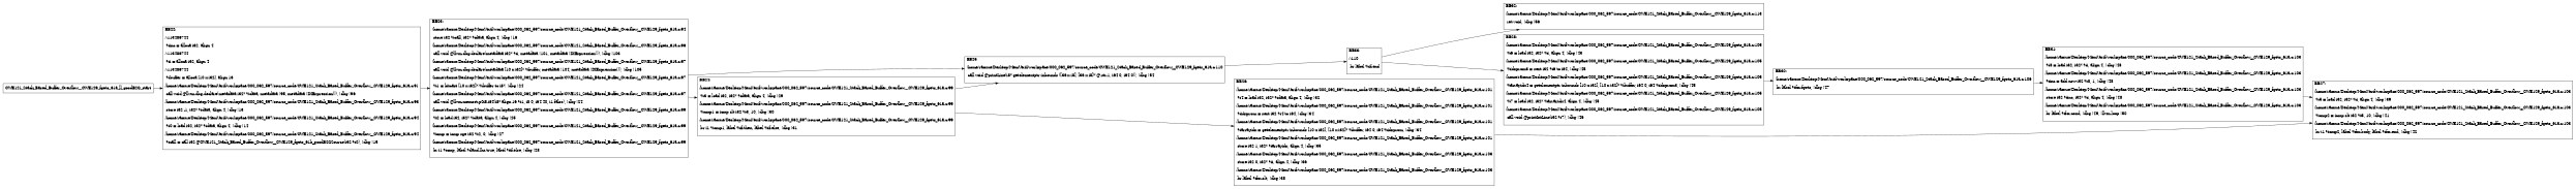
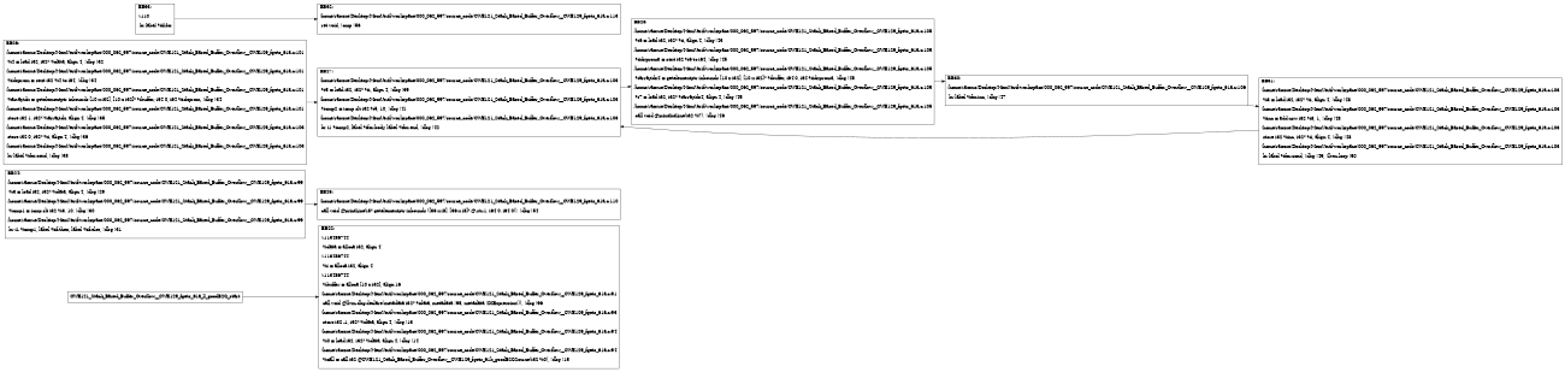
  digraph {
    rankdir=LR
    node [shape=record]
    n1 [label="{CWE121_Stack_Based_Buffer_Overflow__CWE129_fgets_61a_ll_goodB2G_start}"]
-   n2 [label="{BB22:\l\l/:113486744\l\n  %inc = alloca i32, align 4\l\n/:113486744\l\n  %i = alloca i32, align 4\l\n/:113486744\l\n  %buffer = alloca [10 x i32], align 16\l\n/home/raoxue/Desktop/MemVerif/workspace/000_062_597/source_code/CWE121_Stack_Based_Buffer_Overflow__CWE129_fgets_61a.c:91\l\n  call void @llvm.dbg.declare(metadata i32* %data, metadata !95, metadata !DIExpression()), !dbg !96\l\n/home/raoxue/Desktop/MemVerif/workspace/000_062_597/source_code/CWE121_Stack_Based_Buffer_Overflow__CWE129_fgets_61a.c:93\l\n  store i32 -1, i32* %data, align 4, !dbg !13\l\n/home/raoxue/Desktop/MemVerif/workspace/000_062_597/source_code/CWE121_Stack_Based_Buffer_Overflow__CWE129_fgets_61a.c:94\l\n  %0 = load i32, i32* %data, align 4, !dbg !14\l\n/home/raoxue/Desktop/MemVerif/workspace/000_062_597/source_code/CWE121_Stack_Based_Buffer_Overflow__CWE129_fgets_61a.c:94\l\n  %call = call i32 @CWE121_Stack_Based_Buffer_Overflow__CWE129_fgets_61b_goodB2GSource(i32 %0), !dbg !15\l\n}"]
-   n3 [label="{BB23:\l\l/home/raoxue/Desktop/MemVerif/workspace/000_062_597/source_code/CWE121_Stack_Based_Buffer_Overflow__CWE129_fgets_61a.c:94\l\n  store i32 %call, i32* %data, align 4, !dbg !16\l\n/home/raoxue/Desktop/MemVerif/workspace/000_062_597/source_code/CWE121_Stack_Based_Buffer_Overflow__CWE129_fgets_61a.c:96\l\n  call void @llvm.dbg.declare(metadata i32* %i, metadata !101, metadata !DIExpression()), !dbg !103\l\n/home/raoxue/Desktop/MemVerif/workspace/000_062_597/source_code/CWE121_Stack_Based_Buffer_Overflow__CWE129_fgets_61a.c:97\l\n  call void @llvm.dbg.declare(metadata [10 x i32]* %buffer, metadata !104, metadata !DIExpression()), !dbg !105\l\n/home/raoxue/Desktop/MemVerif/workspace/000_062_597/source_code/CWE121_Stack_Based_Buffer_Overflow__CWE129_fgets_61a.c:97\l\n  %1 = bitcast [10 x i32]* %buffer to i8*, !dbg !24\l\n/home/raoxue/Desktop/MemVerif/workspace/000_062_597/source_code/CWE121_Stack_Based_Buffer_Overflow__CWE129_fgets_61a.c:97\l\n  call void @llvm.memset.p0i8.i64(i8* align 16 %1, i8 0, i64 40, i1 false), !dbg !24\l\n/home/raoxue/Desktop/MemVerif/workspace/000_062_597/source_code/CWE121_Stack_Based_Buffer_Overflow__CWE129_fgets_61a.c:99\l\n  %2 = load i32, i32* %data, align 4, !dbg !25\l\n/home/raoxue/Desktop/MemVerif/workspace/000_062_597/source_code/CWE121_Stack_Based_Buffer_Overflow__CWE129_fgets_61a.c:99\l\n  %cmp = icmp sge i32 %2, 0, !dbg !27\l\n/home/raoxue/Desktop/MemVerif/workspace/000_062_597/source_code/CWE121_Stack_Based_Buffer_Overflow__CWE129_fgets_61a.c:99\l\n  br i1 %cmp, label %land.lhs.true, label %if.else, !dbg !28\l\n}"]
+   n2 [label="{BB22:\l\l/:113486744\l\n  %data = alloca i32, align 4\l\n/:113486744\l\n  %i = alloca i32, align 4\l\n/:113486744\l\n  %buffer = alloca [10 x i32], align 16\l\n/home/raoxue/Desktop/MemVerif/workspace/000_062_597/source_code/CWE121_Stack_Based_Buffer_Overflow__CWE129_fgets_61a.c:91\l\n  call void @llvm.dbg.declare(metadata i32* %data, metadata !95, metadata !DIExpression()), !dbg !96\l\n/home/raoxue/Desktop/MemVerif/workspace/000_062_597/source_code/CWE121_Stack_Based_Buffer_Overflow__CWE129_fgets_61a.c:93\l\n  store i32 -1, i32* %data, align 4, !dbg !13\l\n/home/raoxue/Desktop/MemVerif/workspace/000_062_597/source_code/CWE121_Stack_Based_Buffer_Overflow__CWE129_fgets_61a.c:94\l\n  %0 = load i32, i32* %data, align 4, !dbg !14\l\n/home/raoxue/Desktop/MemVerif/workspace/000_062_597/source_code/CWE121_Stack_Based_Buffer_Overflow__CWE129_fgets_61a.c:94\l\n  %call = call i32 @CWE121_Stack_Based_Buffer_Overflow__CWE129_fgets_61b_goodB2GSource(i32 %0), !dbg !15\l\n}"]
    n4 [label="{BB24:\l\l/home/raoxue/Desktop/MemVerif/workspace/000_062_597/source_code/CWE121_Stack_Based_Buffer_Overflow__CWE129_fgets_61a.c:99\l\n  %3 = load i32, i32* %data, align 4, !dbg !29\l\n/home/raoxue/Desktop/MemVerif/workspace/000_062_597/source_code/CWE121_Stack_Based_Buffer_Overflow__CWE129_fgets_61a.c:99\l\n  %cmp1 = icmp slt i32 %3, 10, !dbg !30\l\n/home/raoxue/Desktop/MemVerif/workspace/000_062_597/source_code/CWE121_Stack_Based_Buffer_Overflow__CWE129_fgets_61a.c:99\l\n  br i1 %cmp1, label %if.then, label %if.else, !dbg !31\l\n}"]
    n5 [label="{BB25:\l\l/home/raoxue/Desktop/MemVerif/workspace/000_062_597/source_code/CWE121_Stack_Based_Buffer_Overflow__CWE129_fgets_61a.c:110\l\n  call void @printLine(i8* getelementptr inbounds ([36 x i8], [36 x i8]* @.str.1, i64 0, i64 0)), !dbg !54\l\n}"]
-   n6 [label="{BB26:\l\l/home/raoxue/Desktop/MemVerif/workspace/000_062_597/source_code/CWE121_Stack_Based_Buffer_Overflow__CWE129_fgets_61a.c:101\l\n  %4 = load i32, i32* %data, align 4, !dbg !32\l\n/home/raoxue/Desktop/MemVerif/workspace/000_062_597/source_code/CWE121_Stack_Based_Buffer_Overflow__CWE129_fgets_61a.c:101\l\n  %idxprom = sext i32 %4 to i64, !dbg !34\l\n/home/raoxue/Desktop/MemVerif/workspace/000_062_597/source_code/CWE121_Stack_Based_Buffer_Overflow__CWE129_fgets_61a.c:101\l\n  %arrayidx = getelementptr inbounds [10 x i32], [10 x i32]* %buffer, i64 0, i64 %idxprom, !dbg !34\l\n/home/raoxue/Desktop/MemVerif/workspace/000_062_597/source_code/CWE121_Stack_Based_Buffer_Overflow__CWE129_fgets_61a.c:101\l\n  store i32 1, i32* %arrayidx, align 4, !dbg !35\l\n/home/raoxue/Desktop/MemVerif/workspace/000_062_597/source_code/CWE121_Stack_Based_Buffer_Overflow__CWE129_fgets_61a.c:103\l\n  store i32 0, i32* %i, align 4, !dbg !36\l\n/home/raoxue/Desktop/MemVerif/workspace/000_062_597/source_code/CWE121_Stack_Based_Buffer_Overflow__CWE129_fgets_61a.c:103\l\n  br label %for.slt, !dbg !38\l\n}"]
-   n7 [label="{BB33:\l\l/:110\l\n  br label %if.end\l\n}"]
+   n6 [label="{BB26:\l\l/home/raoxue/Desktop/MemVerif/workspace/000_062_597/source_code/CWE121_Stack_Based_Buffer_Overflow__CWE129_fgets_61a.c:101\l\n  %4 = load i32, i32* %data, align 4, !dbg !32\l\n/home/raoxue/Desktop/MemVerif/workspace/000_062_597/source_code/CWE121_Stack_Based_Buffer_Overflow__CWE129_fgets_61a.c:101\l\n  %idxprom = sext i32 %4 to i64, !dbg !34\l\n/home/raoxue/Desktop/MemVerif/workspace/000_062_597/source_code/CWE121_Stack_Based_Buffer_Overflow__CWE129_fgets_61a.c:101\l\n  %arrayidx = getelementptr inbounds [10 x i32], [10 x i32]* %buffer, i64 0, i64 %idxprom, !dbg !34\l\n/home/raoxue/Desktop/MemVerif/workspace/000_062_597/source_code/CWE121_Stack_Based_Buffer_Overflow__CWE129_fgets_61a.c:101\l\n  store i32 1, i32* %arrayidx, align 4, !dbg !35\l\n/home/raoxue/Desktop/MemVerif/workspace/000_062_597/source_code/CWE121_Stack_Based_Buffer_Overflow__CWE129_fgets_61a.c:103\l\n  store i32 0, i32* %i, align 4, !dbg !36\l\n/home/raoxue/Desktop/MemVerif/workspace/000_062_597/source_code/CWE121_Stack_Based_Buffer_Overflow__CWE129_fgets_61a.c:103\l\n  br label %for.cond, !dbg !38\l\n}"]
+   n7 [label="{BB33:\l\l/:110\l\n  br label %if.for\l\n}"]
    n8 [label="{BB27:\l\l/home/raoxue/Desktop/MemVerif/workspace/000_062_597/source_code/CWE121_Stack_Based_Buffer_Overflow__CWE129_fgets_61a.c:103\l\n  %5 = load i32, i32* %i, align 4, !dbg !39\l\n/home/raoxue/Desktop/MemVerif/workspace/000_062_597/source_code/CWE121_Stack_Based_Buffer_Overflow__CWE129_fgets_61a.c:103\l\n  %cmp2 = icmp slt i32 %5, 10, !dbg !41\l\n/home/raoxue/Desktop/MemVerif/workspace/000_062_597/source_code/CWE121_Stack_Based_Buffer_Overflow__CWE129_fgets_61a.c:103\l\n  br i1 %cmp2, label %for.body, label %for.end, !dbg !42\l\n}"]
-   n9 [label="{BB32:\l\l/home/raoxue/Desktop/MemVerif/workspace/000_062_597/source_code/CWE121_Stack_Based_Buffer_Overflow__CWE129_fgets_61a.c:113\l\n  ret void, !dbg !56\l\n}"]
+   n9 [label="{BB32:\l\l/home/raoxue/Desktop/MemVerif/workspace/000_062_597/source_code/CWE121_Stack_Based_Buffer_Overflow__CWE129_fgets_61a.c:113\l\n  ret void, !cmp !56\l\n}"]
    n10 [label="{BB28:\l\l/home/raoxue/Desktop/MemVerif/workspace/000_062_597/source_code/CWE121_Stack_Based_Buffer_Overflow__CWE129_fgets_61a.c:105\l\n  %6 = load i32, i32* %i, align 4, !dbg !43\l\n/home/raoxue/Desktop/MemVerif/workspace/000_062_597/source_code/CWE121_Stack_Based_Buffer_Overflow__CWE129_fgets_61a.c:105\l\n  %idxprom3 = sext i32 %6 to i64, !dbg !45\l\n/home/raoxue/Desktop/MemVerif/workspace/000_062_597/source_code/CWE121_Stack_Based_Buffer_Overflow__CWE129_fgets_61a.c:105\l\n  %arrayidx4 = getelementptr inbounds [10 x i32], [10 x i32]* %buffer, i64 0, i64 %idxprom3, !dbg !45\l\n/home/raoxue/Desktop/MemVerif/workspace/000_062_597/source_code/CWE121_Stack_Based_Buffer_Overflow__CWE129_fgets_61a.c:105\l\n  %7 = load i32, i32* %arrayidx4, align 4, !dbg !45\l\n/home/raoxue/Desktop/MemVerif/workspace/000_062_597/source_code/CWE121_Stack_Based_Buffer_Overflow__CWE129_fgets_61a.c:105\l\n  call void @printIntLine(i32 %7), !dbg !46\l\n}"]
-   n11 [label="{BB30:\l\l/home/raoxue/Desktop/MemVerif/workspace/000_062_597/source_code/CWE121_Stack_Based_Buffer_Overflow__CWE129_fgets_61a.c:106\l\n  br label %for.fgets, !dbg !47\l\n}"]
+   n11 [label="{BB30:\l\l/home/raoxue/Desktop/MemVerif/workspace/000_062_597/source_code/CWE121_Stack_Based_Buffer_Overflow__CWE129_fgets_61a.c:106\l\n  br label %for.inc, !dbg !47\l\n}"]
    n12 [label="{BB31:\l\l/home/raoxue/Desktop/MemVerif/workspace/000_062_597/source_code/CWE121_Stack_Based_Buffer_Overflow__CWE129_fgets_61a.c:103\l\n  %8 = load i32, i32* %i, align 4, !dbg !48\l\n/home/raoxue/Desktop/MemVerif/workspace/000_062_597/source_code/CWE121_Stack_Based_Buffer_Overflow__CWE129_fgets_61a.c:103\l\n  %inc = add nsw i32 %8, 1, !dbg !48\l\n/home/raoxue/Desktop/MemVerif/workspace/000_062_597/source_code/CWE121_Stack_Based_Buffer_Overflow__CWE129_fgets_61a.c:103\l\n  store i32 %inc, i32* %i, align 4, !dbg !48\l\n/home/raoxue/Desktop/MemVerif/workspace/000_062_597/source_code/CWE121_Stack_Based_Buffer_Overflow__CWE129_fgets_61a.c:103\l\n  br label %for.cond, !dbg !49, !llvm.loop !50\l\n}"]
    n1 -> n2
-   n2 -> n3
-   n3 -> n4
-   n3 -> n5
    n4 -> n5
-   n4 -> n6
-   n5 -> n7
    n6 -> n8
    n7 -> n9
-   n7 -> n10
+   n8 -> n10
    n10 -> n11
    n11 -> n12
    n12 -> n8
  }
